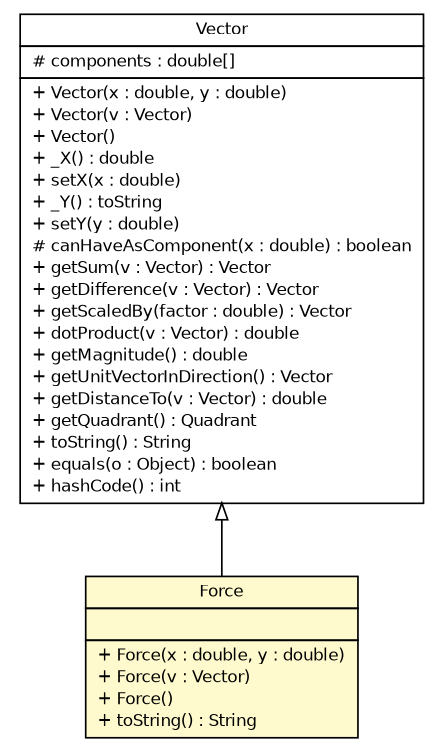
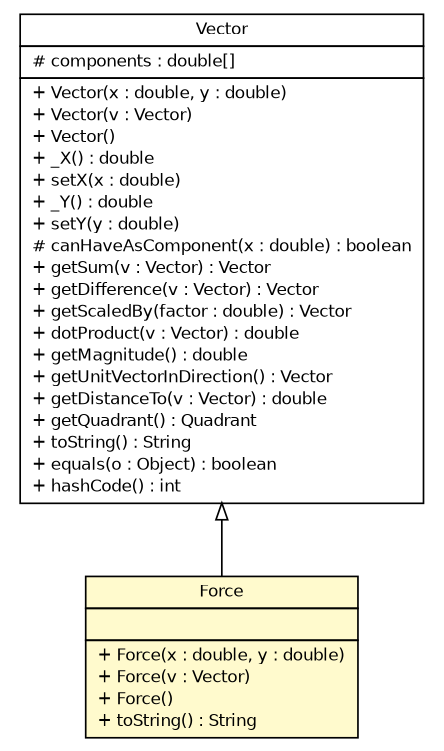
  digraph {
    nodesep=0.25
    ranksep=0.5
    node [fontcolor=black fontname=Helvetica fontsize=10.0 shape=plaintext]
    n1 [label=<<table title="world.physics.vector.Force" border="0" cellborder="1" cellspacing="0" cellpadding="2" port="p" bgcolor="lemonChiffon" href="./Force.html"> 		<tr><td><table border="0" cellspacing="0" cellpadding="1"> <tr><td align="center" balign="center"> Force </td></tr> 		</table></td></tr> 		<tr><td><table border="0" cellspacing="0" cellpadding="1"> <tr><td align="left" balign="left">  </td></tr> 		</table></td></tr> 		<tr><td><table border="0" cellspacing="0" cellpadding="1"> <tr><td align="left" balign="left"> + Force(x : double, y : double) </td></tr> <tr><td align="left" balign="left"> + Force(v : Vector) </td></tr> <tr><td align="left" balign="left"> + Force() </td></tr> <tr><td align="left" balign="left"> + toString() : String </td></tr> 		</table></td></tr> 		</table>>]
-   n2 [label=<<table title="world.physics.vector.Vector" border="0" cellborder="1" cellspacing="0" cellpadding="2" port="p" href="./Vector.html"> 		<tr><td><table border="0" cellspacing="0" cellpadding="1"> <tr><td align="center" balign="center"> Vector </td></tr> 		</table></td></tr> 		<tr><td><table border="0" cellspacing="0" cellpadding="1"> <tr><td align="left" balign="left"> # components : double[] </td></tr> 		</table></td></tr> 		<tr><td><table border="0" cellspacing="0" cellpadding="1"> <tr><td align="left" balign="left"> + Vector(x : double, y : double) </td></tr> <tr><td align="left" balign="left"> + Vector(v : Vector) </td></tr> <tr><td align="left" balign="left"> + Vector() </td></tr> <tr><td align="left" balign="left"> + _X() : double </td></tr> <tr><td align="left" balign="left"> + setX(x : double) </td></tr> <tr><td align="left" balign="left"> + _Y() : toString </td></tr> <tr><td align="left" balign="left"> + setY(y : double) </td></tr> <tr><td align="left" balign="left"> # canHaveAsComponent(x : double) : boolean </td></tr> <tr><td align="left" balign="left"> + getSum(v : Vector) : Vector </td></tr> <tr><td align="left" balign="left"> + getDifference(v : Vector) : Vector </td></tr> <tr><td align="left" balign="left"> + getScaledBy(factor : double) : Vector </td></tr> <tr><td align="left" balign="left"> + dotProduct(v : Vector) : double </td></tr> <tr><td align="left" balign="left"> + getMagnitude() : double </td></tr> <tr><td align="left" balign="left"> + getUnitVectorInDirection() : Vector </td></tr> <tr><td align="left" balign="left"> + getDistanceTo(v : Vector) : double </td></tr> <tr><td align="left" balign="left"> + getQuadrant() : Quadrant </td></tr> <tr><td align="left" balign="left"> + toString() : String </td></tr> <tr><td align="left" balign="left"> + equals(o : Object) : boolean </td></tr> <tr><td align="left" balign="left"> + hashCode() : int </td></tr> 		</table></td></tr> 		</table>>]
+   n2 [label=<<table title="world.physics.vector.Vector" border="0" cellborder="1" cellspacing="0" cellpadding="2" port="p" href="./Vector.html"> 		<tr><td><table border="0" cellspacing="0" cellpadding="1"> <tr><td align="center" balign="center"> Vector </td></tr> 		</table></td></tr> 		<tr><td><table border="0" cellspacing="0" cellpadding="1"> <tr><td align="left" balign="left"> # components : double[] </td></tr> 		</table></td></tr> 		<tr><td><table border="0" cellspacing="0" cellpadding="1"> <tr><td align="left" balign="left"> + Vector(x : double, y : double) </td></tr> <tr><td align="left" balign="left"> + Vector(v : Vector) </td></tr> <tr><td align="left" balign="left"> + Vector() </td></tr> <tr><td align="left" balign="left"> + _X() : double </td></tr> <tr><td align="left" balign="left"> + setX(x : double) </td></tr> <tr><td align="left" balign="left"> + _Y() : double </td></tr> <tr><td align="left" balign="left"> + setY(y : double) </td></tr> <tr><td align="left" balign="left"> # canHaveAsComponent(x : double) : boolean </td></tr> <tr><td align="left" balign="left"> + getSum(v : Vector) : Vector </td></tr> <tr><td align="left" balign="left"> + getDifference(v : Vector) : Vector </td></tr> <tr><td align="left" balign="left"> + getScaledBy(factor : double) : Vector </td></tr> <tr><td align="left" balign="left"> + dotProduct(v : Vector) : double </td></tr> <tr><td align="left" balign="left"> + getMagnitude() : double </td></tr> <tr><td align="left" balign="left"> + getUnitVectorInDirection() : Vector </td></tr> <tr><td align="left" balign="left"> + getDistanceTo(v : Vector) : double </td></tr> <tr><td align="left" balign="left"> + getQuadrant() : Quadrant </td></tr> <tr><td align="left" balign="left"> + toString() : String </td></tr> <tr><td align="left" balign="left"> + equals(o : Object) : boolean </td></tr> <tr><td align="left" balign="left"> + hashCode() : int </td></tr> 		</table></td></tr> 		</table>>]
    n2 -> n1 [arrowtail=empty dir=back fontname=Helvetica fontsize=10 headport=p labelfontname=Helvetica labelfontsize=10 tailport=p]
  }
